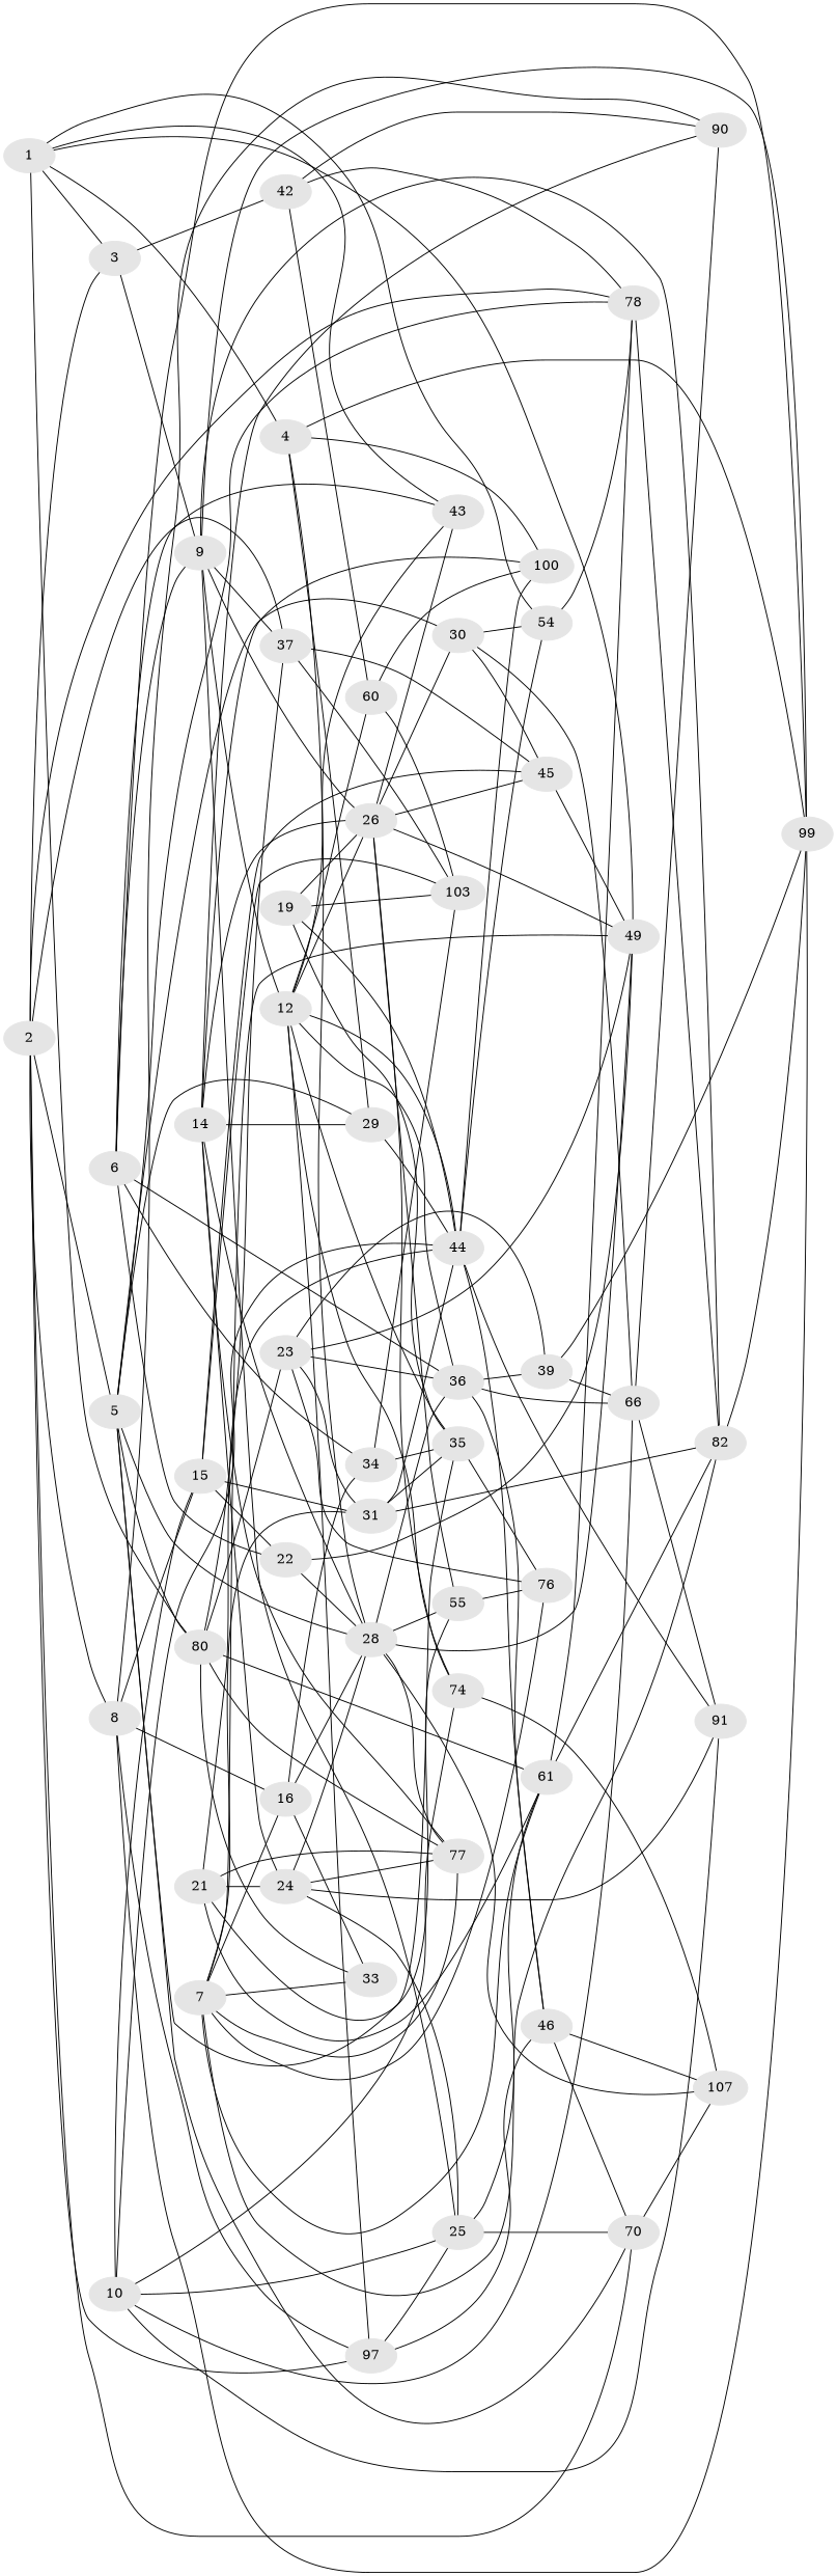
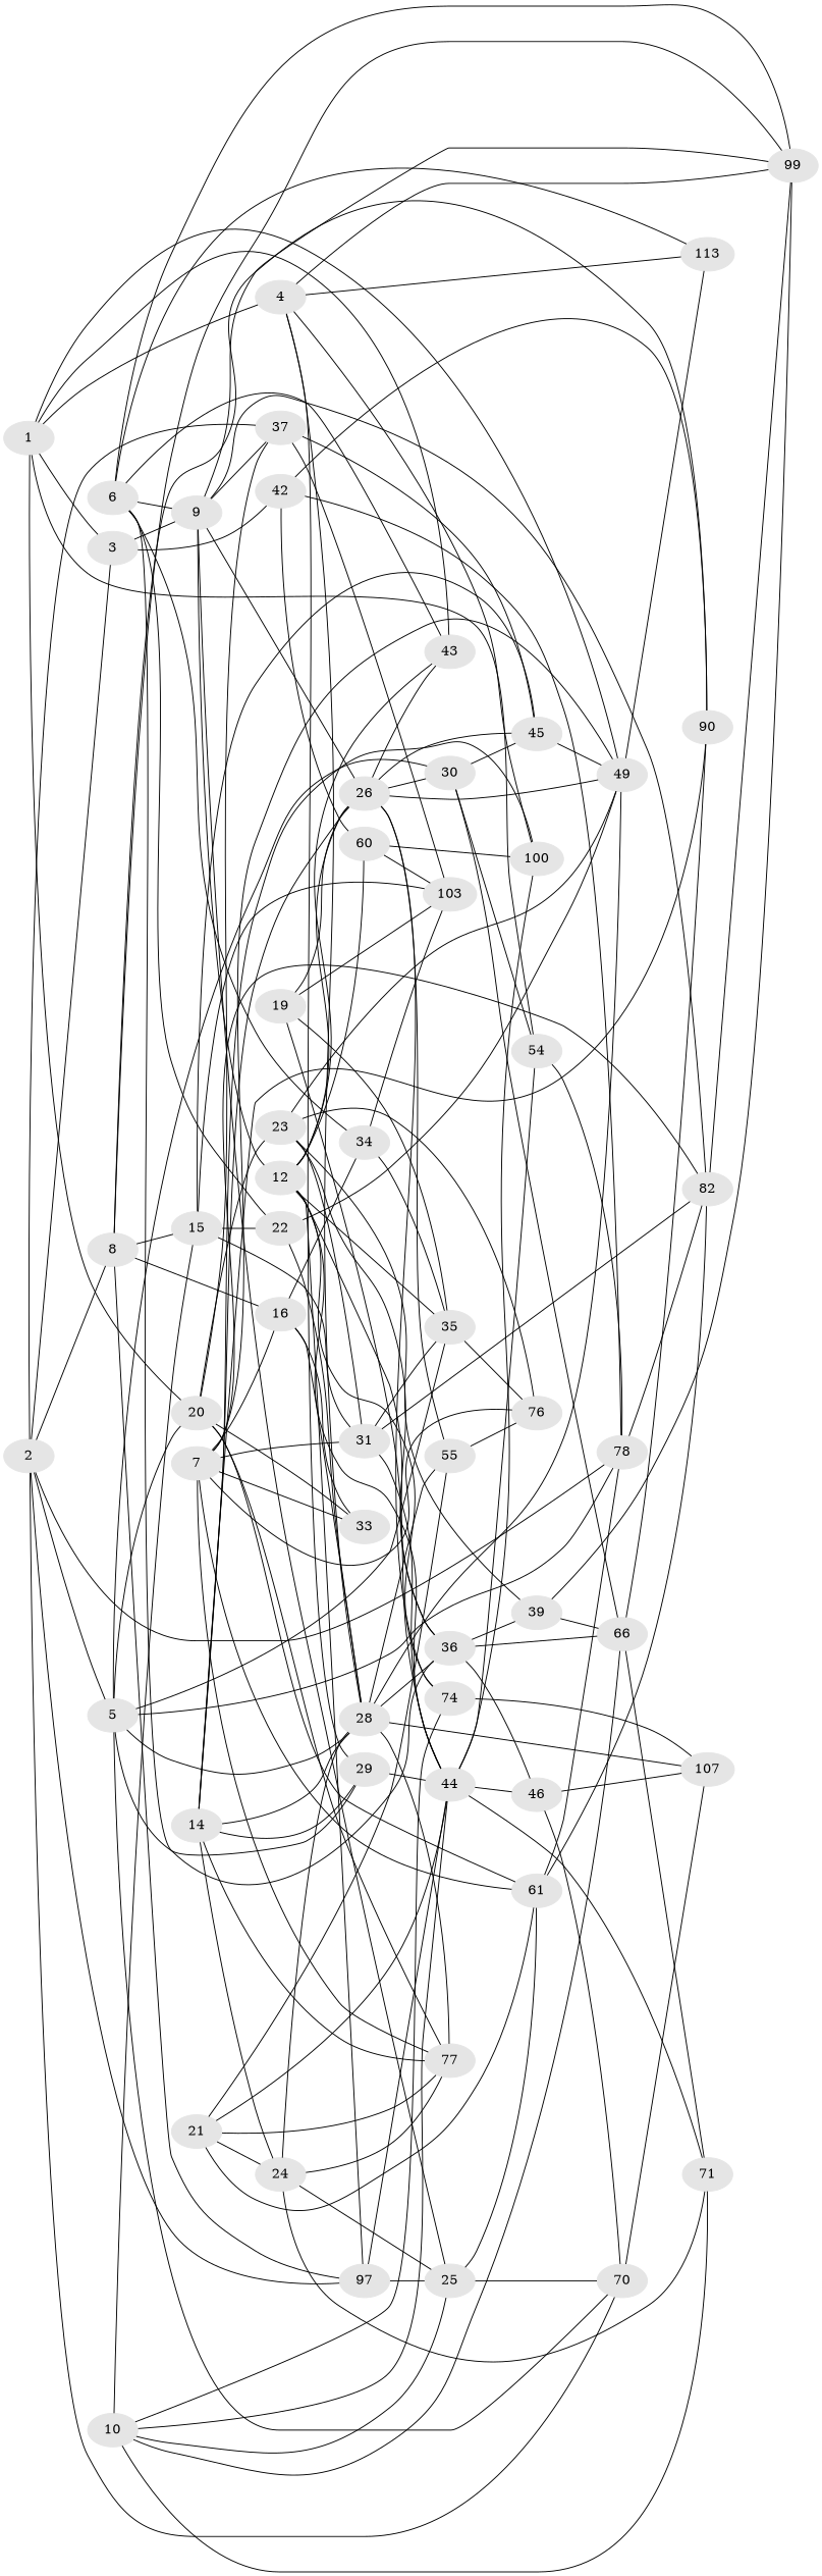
  graph {
    rankdir=LR
    node [color=gray90 style=filled]
    1 [super="+18"]
    3
    4 [super="+64"]
-   20 [super="+52+97" label=80]
+   20 [super="+52+97"]
    n5 [label=43]
    49 [super="+80"]
    54
    9 [super="+11"]
    42
    28 [super="+84+47"]
    29
    99 [super="+115"]
    100
+   113
    37 [super="+65"]
    33
    61 [super="+108"]
    77 [super="+85"]
    23 [super="+63"]
    78 [super="+87"]
    2 [super="+79+114"]
    5 [super="+67"]
    8 [super="+116"]
    n24 [label=97 super="+68"]
    70 [super="+111"]
    30 [super="+104"]
    35 [super="+95"]
    15 [super="+62+73"]
    16
    90
    25 [super="+83"]
    44 [super="+58+69+51"]
    45 [super="+59"]
    103 [super="+106"]
    107
    82 [super="+101"]
    12 [super="+75+43"]
    26 [super="+27"]
    60
    36 [super="+91"]
    55
    66 [super="+94"]
    76
    6 [super="+38+13"]
    22
    34
    39
    46
    7 [super="+53+50"]
    31 [super="+40"]
    74
    10 [super="+93"]
-   71 [label=91]
+   71
    14 [super="+102+32"]
    24 [super="+41"]
    19
    21 [super="+57"]
    1 -- 3
    1 -- 4
    1 -- 20
    1 -- n5
    1 -- 49
    1 -- 54
    3 -- 9
    3 -- 42
    4 -- 28
    4 -- 29
    4 -- 99
    4 -- 100
+   4 -- 113
    20 -- 37
    20 -- 33
    20 -- 61
    20 -- 77
    20 -- 23
+   49 -- 113
    54 -- 78
    9 -- 99
    9 -- 37
    9 -- 25
    9 -- 82
    9 -- 12
    9 -- 26
    42 -- 78
    42 -- 90
    42 -- 60
    28 -- 49
    28 -- 77
    28 -- 107
    28 -- 36
    28 -- 55
    29 -- 44
    37 -- 45
    37 -- 103
    61 -- 78
    61 -- 82
    23 -- 49
    23 -- 36
    23 -- 76
    23 -- 39
    23 -- 31
    78 -- 82
    2 -- 3
    2 -- 37 [weight=2]
    2 -- 78
    2 -- 5
    2 -- 8
    2 -- n24
    2 -- 70
    5 -- 20
    5 -- 28
    5 -- 29
    5 -- 78
    5 -- 70
    5 -- 30
    5 -- 35
    8 -- 99
    8 -- n24
    8 -- 15
    8 -- 16
    8 -- 90
    n24 -- 25
-   n24 -- 46 [weight=2]
+   n24 -- 44 [weight=2]
    70 -- 107
    30 -- 54
    30 -- 45 [weight=2]
    30 -- 66
    35 -- 76
    15 -- 45
    15 -- 103 [weight=2]
    15 -- 22
    15 -- 31
    16 -- 28
    16 -- 33
    16 -- 34
    25 -- 61
    25 -- 70
    44 -- 54
    44 -- 100
    44 -- 46
    44 -- 71
    45 -- 49
    82 -- 99
    12 -- n5
    12 -- n24
    12 -- 35
    12 -- 44
    12 -- 26
    12 -- 60
    12 -- 36
    12 -- 74
    26 -- n5
    26 -- 49
    26 -- 30
    26 -- 45
    26 -- 55
    26 -- 74
    60 -- 100
    60 -- 103
    36 -- 66
    36 -- 39
    36 -- 46
    55 -- 76
    66 -- 90
    66 -- 71
    6 -- n5
    6 -- 9
    6 -- 99
+   6 -- 113
    6 -- 36 [weight=2]
    6 -- 22
    6 -- 34
    22 -- 49
    22 -- 28
    34 -- 35
    34 -- 103
    39 -- 99
    39 -- 66
    46 -- 70
    46 -- 107
    7 -- 49
    7 -- 33
    7 -- 61
    7 -- 77
    7 -- 16
    7 -- 82
    7 -- 76
    7 -- 31
    31 -- 35
    31 -- 44
    31 -- 82
    74 -- 107
    10 -- 15
    10 -- 25
    10 -- 44
    10 -- 66
    10 -- 74
    10 -- 71
    14 -- 28 [weight=2]
    14 -- 29
    14 -- 100
    14 -- 77
    14 -- 90
    14 -- 26
    14 -- 24
    24 -- 28
    24 -- 77
    24 -- 25
    24 -- 71
    19 -- 35
    19 -- 44
    19 -- 103
    19 -- 26
    21 -- 61
    21 -- 77
    21 -- 44
    21 -- 55
    21 -- 24
  }
